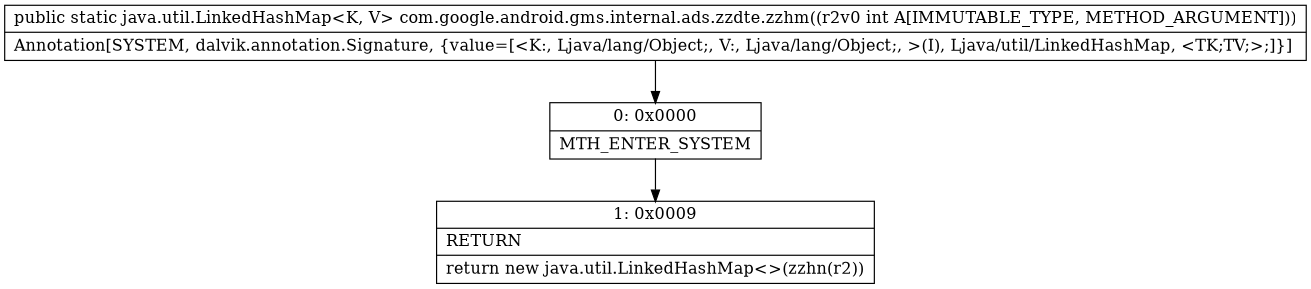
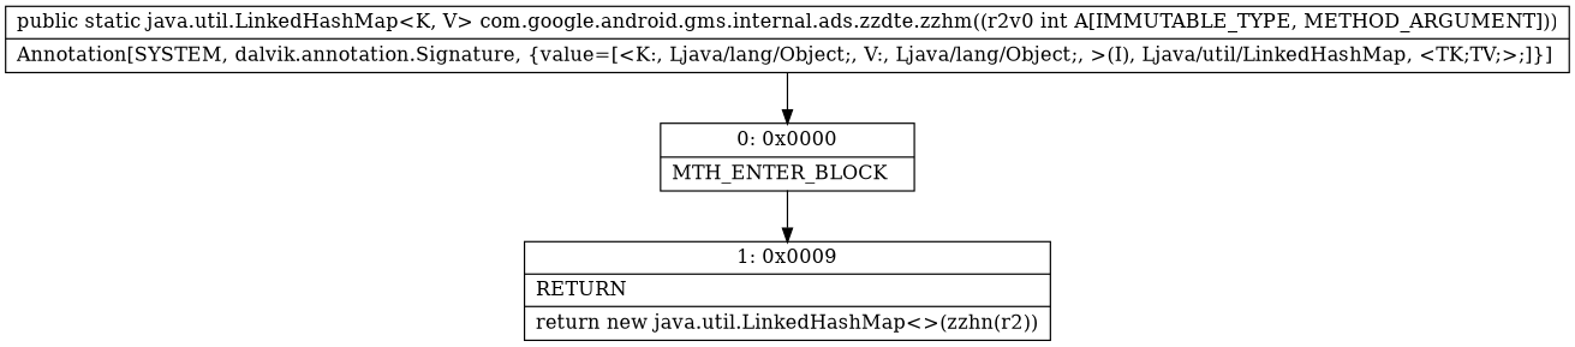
  digraph {
    node [shape=record]
-   n1 [label="{0\:\ 0x0000|MTH_ENTER_SYSTEM\l}"]
+   n1 [label="{0\:\ 0x0000|MTH_ENTER_BLOCK\l}"]
    n2 [label="{1\:\ 0x0009|RETURN\l|return new java.util.LinkedHashMap\<\>(zzhn(r2))\l}"]
    n3 [label="{public static java.util.LinkedHashMap\<K, V\> com.google.android.gms.internal.ads.zzdte.zzhm((r2v0 int A[IMMUTABLE_TYPE, METHOD_ARGUMENT]))  | Annotation[SYSTEM, dalvik.annotation.Signature, \{value=[\<K:, Ljava\/lang\/Object;, V:, Ljava\/lang\/Object;, \>(I), Ljava\/util\/LinkedHashMap, \<TK;TV;\>;]\}]\l}"]
    n1 -> n2
    n3 -> n1
  }
